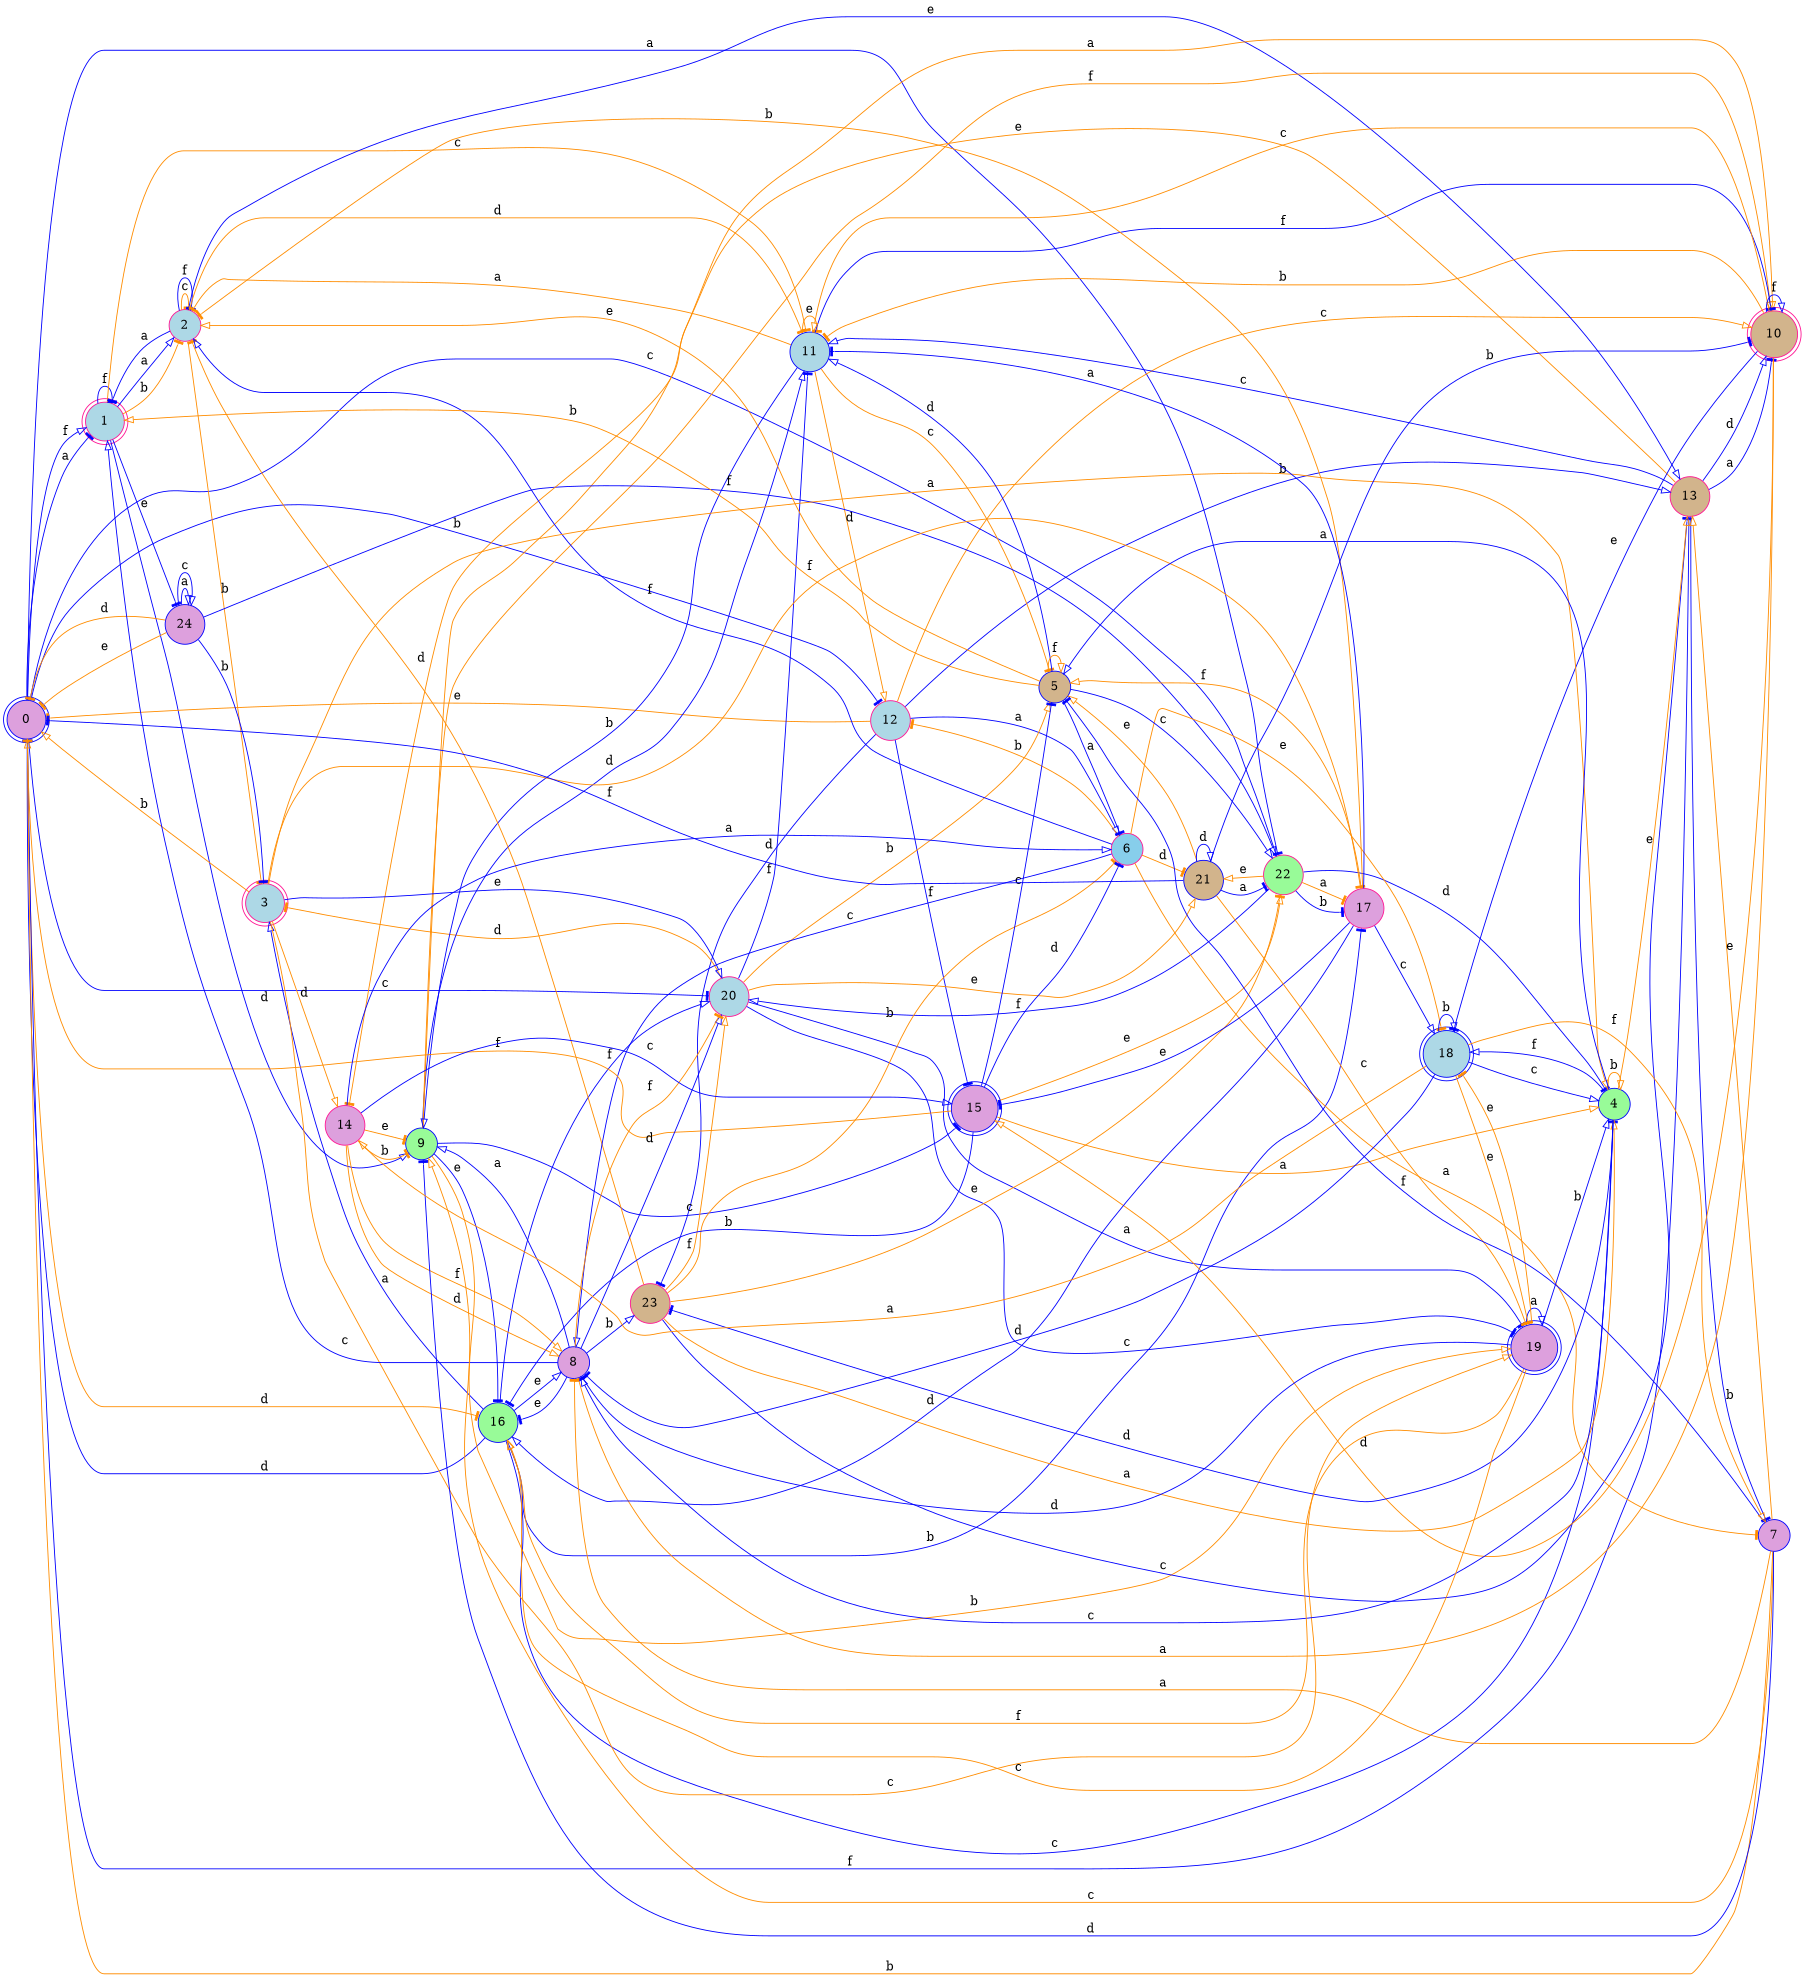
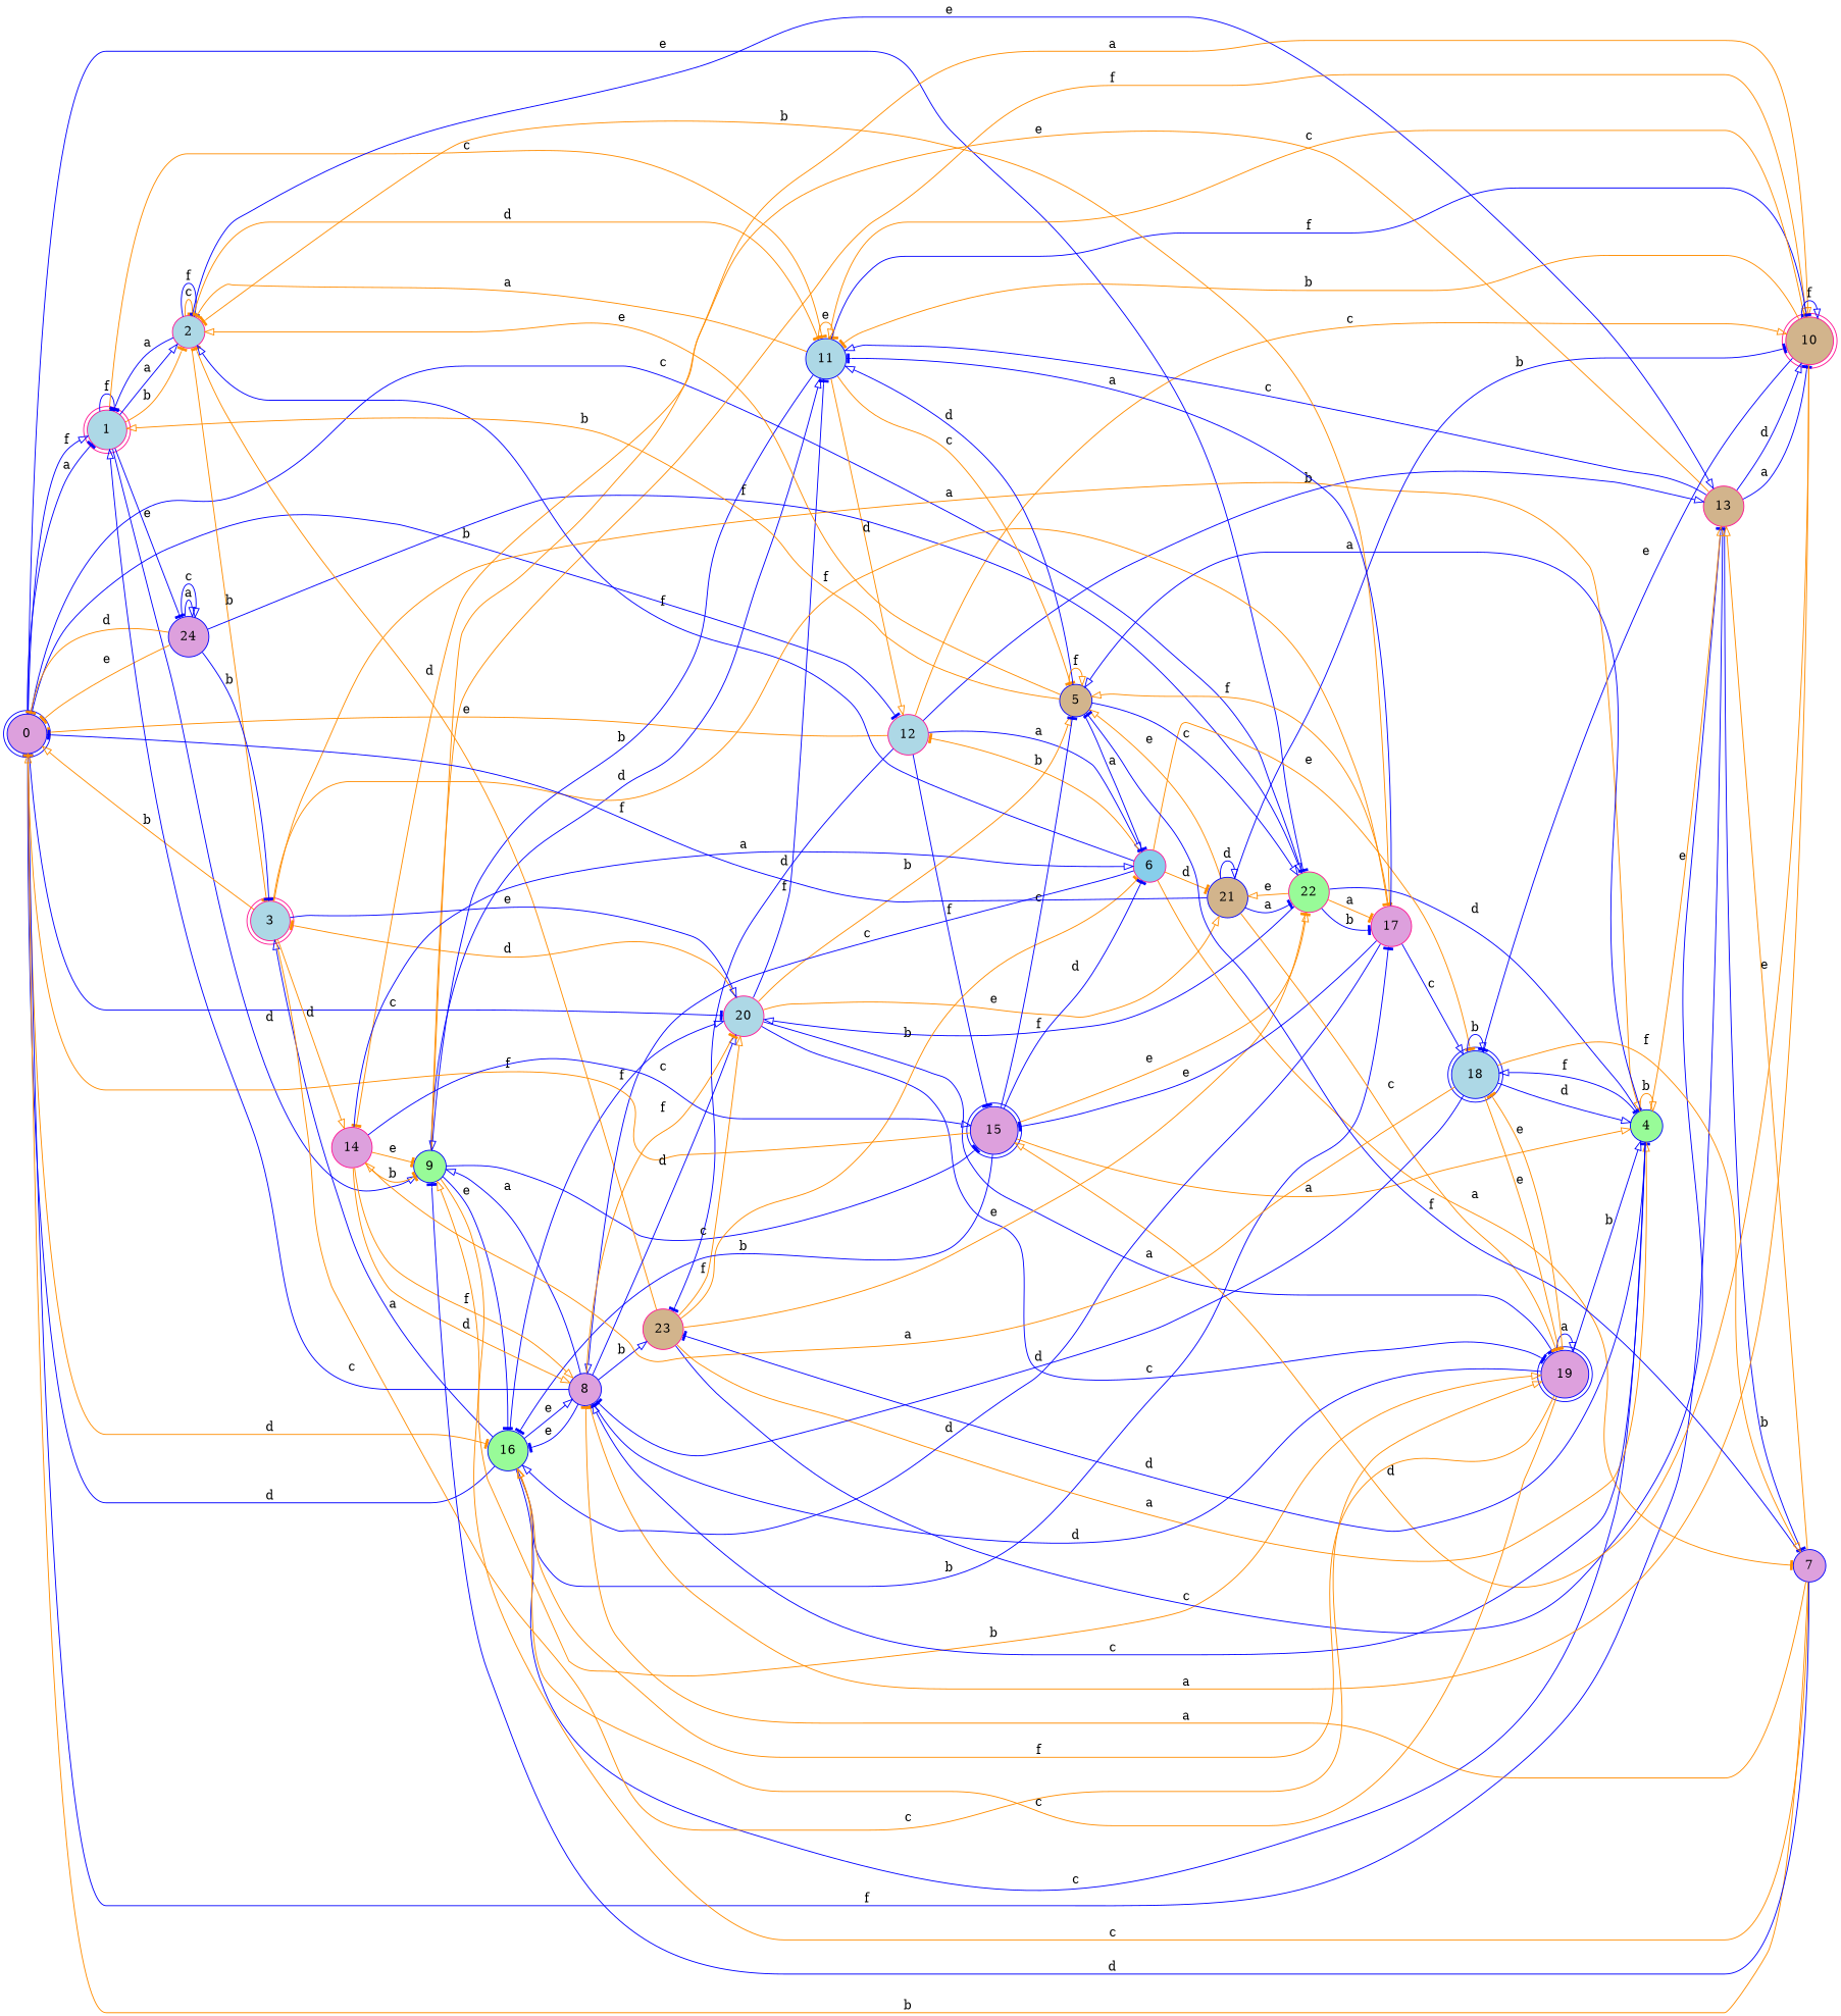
  digraph {
    rankdir=LR
    node [color=blue fillcolor=plum shape=circle style=filled]
    edge [arrowhead=tee color=blue]
    n1 [label=0 shape=doublecircle style="rounded,filled"]
    n2 [color=deeppink fillcolor=lightblue label=1 shape=doublecircle style="rounded,filled"]
    n3 [color=deeppink fillcolor=lightblue label=12]
    n4 [fillcolor=palegreen label=16]
    n5 [color=deeppink fillcolor=lightblue label=20]
    n6 [color=deeppink fillcolor=palegreen label=22]
    n7 [color=deeppink fillcolor=lightblue label=2]
    n8 [fillcolor=palegreen label=9]
    n9 [fillcolor=lightblue label=11]
    n10 [label=24]
    n11 [color=deeppink fillcolor=tan label=13]
    n12 [color=deeppink fillcolor=tan label=23]
    n13 [color=deeppink fillcolor=skyblue label=6]
    n14 [color=deeppink fillcolor=tan label=10 shape=doublecircle style="rounded,filled"]
    n15 [label=15 shape=doublecircle style="rounded,filled"]
    n16 [color=deeppink fillcolor=lightblue label=3 shape=doublecircle style="rounded,filled"]
    n17 [fillcolor=palegreen label=4]
    n18 [color=deeppink label=17]
    n19 [label=8]
    n20 [label=19 shape=doublecircle style="rounded,filled"]
    n21 [fillcolor=tan label=5]
    n22 [fillcolor=tan label=21]
    n23 [color=deeppink label=14]
    n24 [label=7]
    n25 [fillcolor=lightblue label=18 shape=doublecircle style="rounded,filled"]
    n1 -> n2 [label=a]
    n1 -> n2 [arrowhead=onormal label=f]
    n1 -> n3 [label=b]
    n1 -> n4 [color=darkorange label=d]
    n1 -> n5 [label=c]
-   n1 -> n6 [label=a]
+   n1 -> n6 [label=e]
    n2 -> n2 [label=f]
    n2 -> n7 [arrowhead=onormal label=a]
    n2 -> n7 [color=darkorange label=b]
    n2 -> n8 [arrowhead=onormal label=d]
    n2 -> n9 [color=darkorange label=c]
    n2 -> n10 [label=e]
    n3 -> n1 [color=darkorange label=e]
    n3 -> n11 [arrowhead=onormal label=b]
    n3 -> n12 [label=d]
    n3 -> n13 [arrowhead=onormal label=a]
    n3 -> n14 [arrowhead=onormal color=darkorange label=c]
    n3 -> n15 [label=f]
    n4 -> n1 [label=d]
    n4 -> n5 [arrowhead=onormal label=f]
    n4 -> n16 [arrowhead=onormal label=a]
    n4 -> n17 [label=c]
    n4 -> n18 [label=b]
    n4 -> n19 [arrowhead=onormal label=e]
    n5 -> n9 [label=f]
    n5 -> n16 [color=darkorange label=d]
    n5 -> n20 [label=a]
    n5 -> n20 [label=c]
    n5 -> n21 [arrowhead=onormal color=darkorange label=b]
    n5 -> n22 [arrowhead=onormal color=darkorange label=e]
    n6 -> n1 [label=c]
    n6 -> n5 [arrowhead=onormal label=f]
    n6 -> n17 [label=d]
    n6 -> n18 [color=darkorange label=a]
    n6 -> n18 [label=b]
    n6 -> n22 [arrowhead=onormal color=darkorange label=e]
    n7 -> n2 [label=a]
    n7 -> n7 [color=darkorange label=c]
    n7 -> n7 [label=f]
    n7 -> n9 [color=darkorange label=d]
    n7 -> n11 [arrowhead=onormal label=e]
    n7 -> n16 [color=darkorange label=b]
    n8 -> n4 [label=e]
    n8 -> n9 [arrowhead=onormal label=d]
    n8 -> n14 [arrowhead=onormal color=darkorange label=a]
    n8 -> n14 [arrowhead=onormal color=darkorange label=f]
    n8 -> n15 [label=c]
    n8 -> n20 [arrowhead=onormal color=darkorange label=b]
    n9 -> n3 [arrowhead=onormal color=darkorange label=d]
    n9 -> n7 [color=darkorange label=a]
    n9 -> n8 [arrowhead=onormal label=b]
    n9 -> n9 [color=darkorange label=e]
    n9 -> n14 [label=f]
    n9 -> n21 [color=darkorange label=c]
    n10 -> n1 [color=darkorange label=d]
    n10 -> n1 [color=darkorange label=e]
    n10 -> n6 [arrowhead=onormal label=f]
    n10 -> n10 [arrowhead=onormal label=a]
    n10 -> n10 [arrowhead=onormal label=c]
    n10 -> n16 [label=b]
    n11 -> n1 [label=f]
    n11 -> n9 [arrowhead=onormal label=c]
    n11 -> n14 [label=a]
    n11 -> n14 [arrowhead=onormal label=d]
    n11 -> n23 [color=darkorange label=e]
    n11 -> n24 [label=b]
    n12 -> n5 [arrowhead=onormal color=darkorange label=f]
    n12 -> n6 [color=darkorange label=e]
    n12 -> n7 [color=darkorange label=d]
    n12 -> n11 [label=c]
    n12 -> n13 [color=darkorange label=b]
    n12 -> n17 [arrowhead=onormal color=darkorange label=a]
    n13 -> n3 [color=darkorange label=b]
    n13 -> n7 [arrowhead=onormal label=f]
    n13 -> n19 [arrowhead=onormal label=c]
    n13 -> n22 [color=darkorange label=d]
    n13 -> n24 [color=darkorange label=a]
    n13 -> n25 [color=darkorange label=e]
    n14 -> n9 [color=darkorange label=b]
    n14 -> n9 [arrowhead=onormal color=darkorange label=c]
    n14 -> n14 [arrowhead=onormal label=f]
    n14 -> n15 [arrowhead=onormal color=darkorange label=d]
    n14 -> n19 [color=darkorange label=a]
    n14 -> n25 [label=e]
    n15 -> n1 [arrowhead=onormal color=darkorange label=f]
    n15 -> n4 [label=b]
    n15 -> n6 [arrowhead=onormal color=darkorange label=e]
    n15 -> n13 [label=d]
    n15 -> n17 [arrowhead=onormal color=darkorange label=a]
    n15 -> n21 [label=c]
    n16 -> n1 [arrowhead=onormal color=darkorange label=b]
    n16 -> n5 [arrowhead=onormal label=e]
    n16 -> n17 [arrowhead=onormal color=darkorange label=a]
    n16 -> n18 [color=darkorange label=f]
    n16 -> n20 [arrowhead=onormal color=darkorange label=c]
    n16 -> n23 [arrowhead=onormal color=darkorange label=d]
    n17 -> n11 [arrowhead=onormal color=darkorange label=e]
    n17 -> n12 [label=d]
    n17 -> n17 [arrowhead=onormal color=darkorange label=b]
    n17 -> n19 [arrowhead=onormal label=c]
    n17 -> n21 [arrowhead=onormal label=a]
    n17 -> n25 [arrowhead=onormal label=f]
    n18 -> n4 [arrowhead=onormal label=d]
    n18 -> n7 [color=darkorange label=b]
    n18 -> n9 [label=a]
    n18 -> n15 [label=e]
    n18 -> n21 [arrowhead=onormal color=darkorange label=f]
    n18 -> n25 [arrowhead=onormal label=c]
    n19 -> n2 [arrowhead=onormal label=c]
    n19 -> n4 [label=e]
    n19 -> n5 [arrowhead=onormal label=d]
    n19 -> n5 [color=darkorange label=f]
    n19 -> n8 [arrowhead=onormal label=a]
    n19 -> n12 [arrowhead=onormal label=b]
    n20 -> n4 [arrowhead=onormal color=darkorange label=c]
    n20 -> n4 [arrowhead=onormal color=darkorange label=f]
    n20 -> n17 [arrowhead=onormal label=b]
    n20 -> n19 [label=d]
    n20 -> n20 [arrowhead=onormal label=a]
    n20 -> n25 [color=darkorange label=e]
    n21 -> n2 [arrowhead=onormal color=darkorange label=b]
    n21 -> n6 [arrowhead=onormal label=c]
    n21 -> n7 [arrowhead=onormal color=darkorange label=e]
    n21 -> n9 [arrowhead=onormal label=d]
    n21 -> n13 [label=a]
    n21 -> n21 [arrowhead=onormal color=darkorange label=f]
    n22 -> n1 [label=f]
    n22 -> n6 [label=a]
    n22 -> n14 [label=b]
    n22 -> n20 [color=darkorange label=c]
    n22 -> n21 [arrowhead=onormal color=darkorange label=e]
    n22 -> n22 [arrowhead=onormal label=d]
    n23 -> n8 [color=darkorange label=b]
    n23 -> n8 [color=darkorange label=e]
    n23 -> n13 [arrowhead=onormal label=a]
    n23 -> n15 [arrowhead=onormal label=c]
    n23 -> n19 [arrowhead=onormal color=darkorange label=d]
    n23 -> n19 [arrowhead=onormal color=darkorange label=f]
    n24 -> n1 [color=darkorange label=b]
    n24 -> n8 [arrowhead=onormal color=darkorange label=c]
    n24 -> n8 [label=d]
    n24 -> n11 [arrowhead=onormal color=darkorange label=e]
    n24 -> n19 [color=darkorange label=a]
    n24 -> n21 [label=f]
-   n25 -> n17 [arrowhead=onormal label=c]
+   n25 -> n17 [arrowhead=onormal label=d]
    n25 -> n19 [label=d]
    n25 -> n20 [color=darkorange label=e]
    n25 -> n23 [arrowhead=onormal color=darkorange label=a]
    n25 -> n24 [arrowhead=onormal color=darkorange label=f]
    n25 -> n25 [arrowhead=onormal label=b]
  }
